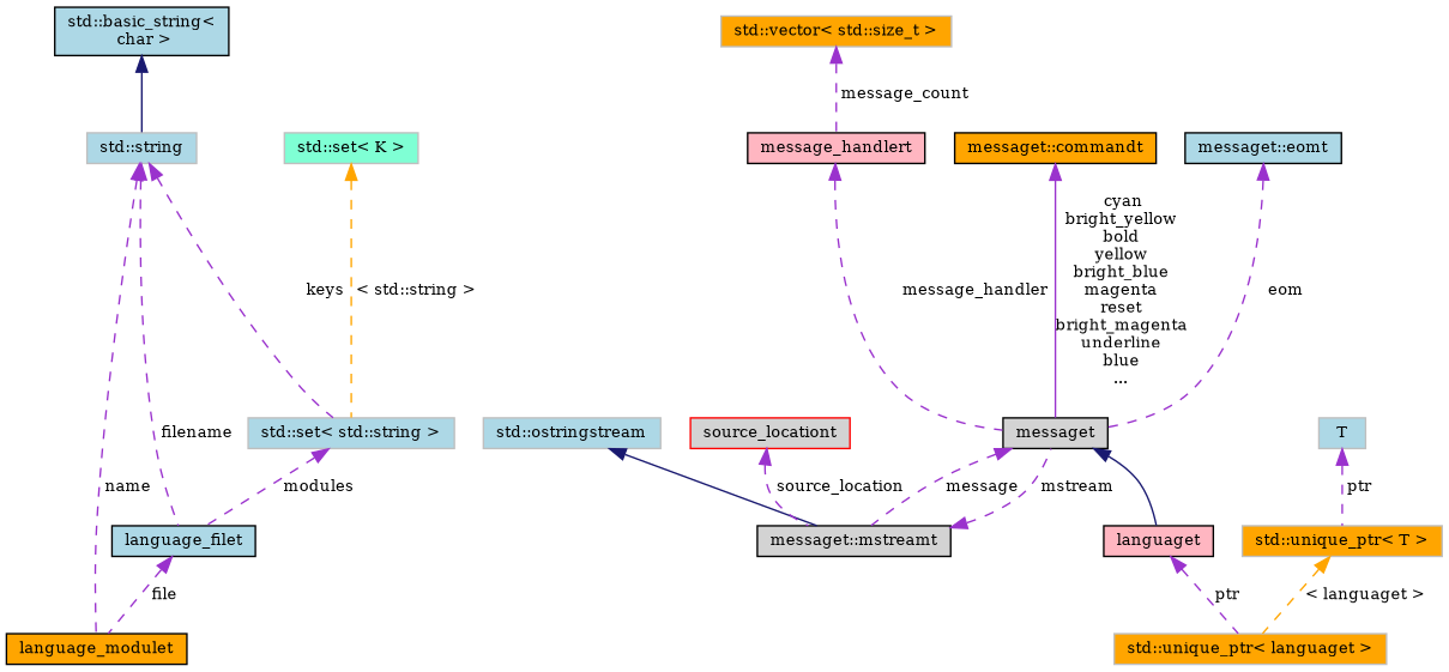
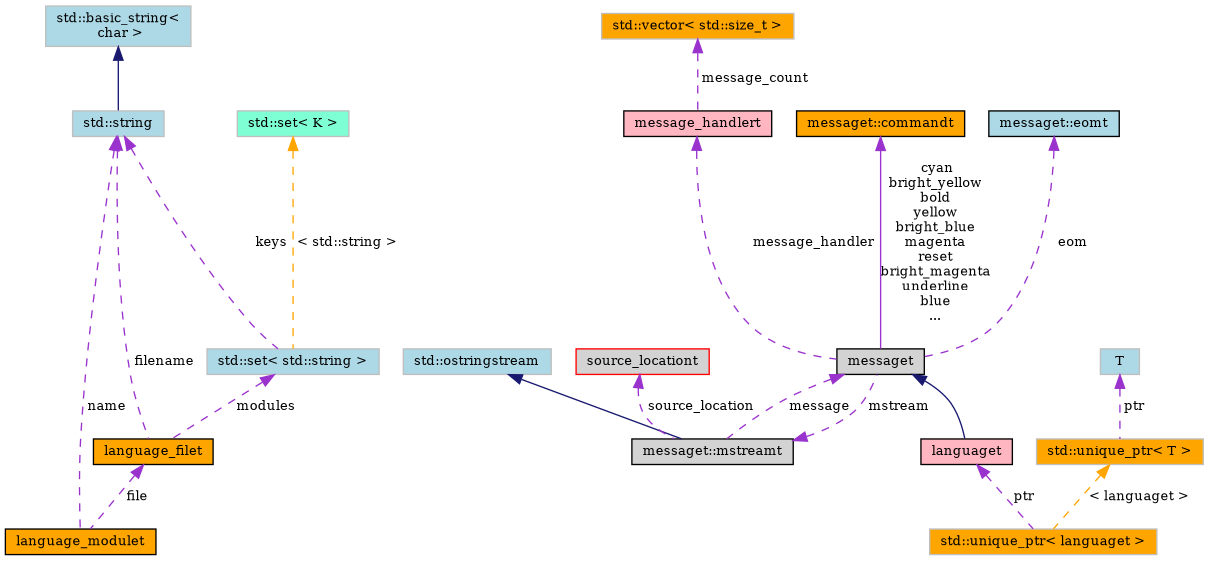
  digraph {
    fontname="DejaVu Serif"
    node [color=grey75 fillcolor=lightblue fontname="DejaVu Serif" fontsize=10 shape=record style=filled]
    edge [color=darkorchid3 dir=back fontname="DejaVu Serif" fontsize=10 labelfontname=Helvetica labelfontsize=10 style=dashed]
    n1 [color=black fillcolor=orange fontcolor=black height=0.2 label=language_modulet width=0.4]
-   n2 [color=black height=0.2 label=language_filet width=0.4]
+   n2 [color=black fillcolor=orange height=0.2 label=language_filet width=0.4]
    n3 [fillcolor=orange height=0.2 label="std::unique_ptr\< languaget \>" width=0.4]
    n4 [color=black fillcolor=lightpink height=0.2 label=languaget width=0.4]
    n5 [color=black fillcolor=lightgrey height=0.2 label=messaget width=0.4]
    n6 [color=black fillcolor=lightgrey height=0.2 label="messaget::mstreamt" width=0.4]
    n7 [color=black fillcolor=lightpink height=0.2 label=message_handlert width=0.4]
    n8 [fillcolor=orange height=0.2 label="std::vector\< std::size_t \>" width=0.4]
    n9 [color=black fillcolor=orange height=0.2 label="messaget::commandt" width=0.4]
    n10 [height=0.2 label="std::ostringstream" width=0.4]
    n11 [color=red fillcolor=lightgrey height=0.2 label=source_locationt width=0.4]
    n12 [color=black height=0.2 label="messaget::eomt" width=0.4]
    n13 [fillcolor=orange height=0.2 label="std::unique_ptr\< T \>" width=0.4]
    n14 [height=0.2 label=T width=0.4]
    n15 [height=0.2 label="std::set\< std::string \>" width=0.4]
    n16 [height=0.2 label="std::string" width=0.4]
-   n17 [color=black height=0.2 label="std::basic_string\<\l char \>" width=0.4]
+   n17 [height=0.2 label="std::basic_string\<\l char \>" width=0.4]
    n18 [fillcolor=aquamarine height=0.2 label="std::set\< K \>" width=0.4]
    n2 -> n1 [label=" file"]
    n4 -> n3 [label=" ptr"]
    n5 -> n4 [color=midnightblue style=solid]
    n5 -> n6 [label=" message"]
    n6 -> n5 [label=" mstream"]
    n7 -> n5 [label=" message_handler"]
    n8 -> n7 [label=" message_count"]
    n9 -> n5 [label=" cyan\nbright_yellow\nbold\nyellow\nbright_blue\nmagenta\nreset\nbright_magenta\nunderline\nblue\n..." style=solid]
    n10 -> n6 [color=midnightblue style=solid]
    n11 -> n6 [label=" source_location"]
    n12 -> n5 [label=" eom"]
    n13 -> n3 [color=orange label=" \< languaget \>"]
    n14 -> n13 [label=" ptr"]
    n15 -> n2 [label=" modules"]
    n16 -> n1 [label=" name"]
    n16 -> n2 [label=" filename"]
    n16 -> n15 [label=" keys"]
    n17 -> n16 [color=midnightblue style=solid]
    n18 -> n15 [color=orange label=" \< std::string \>"]
  }
